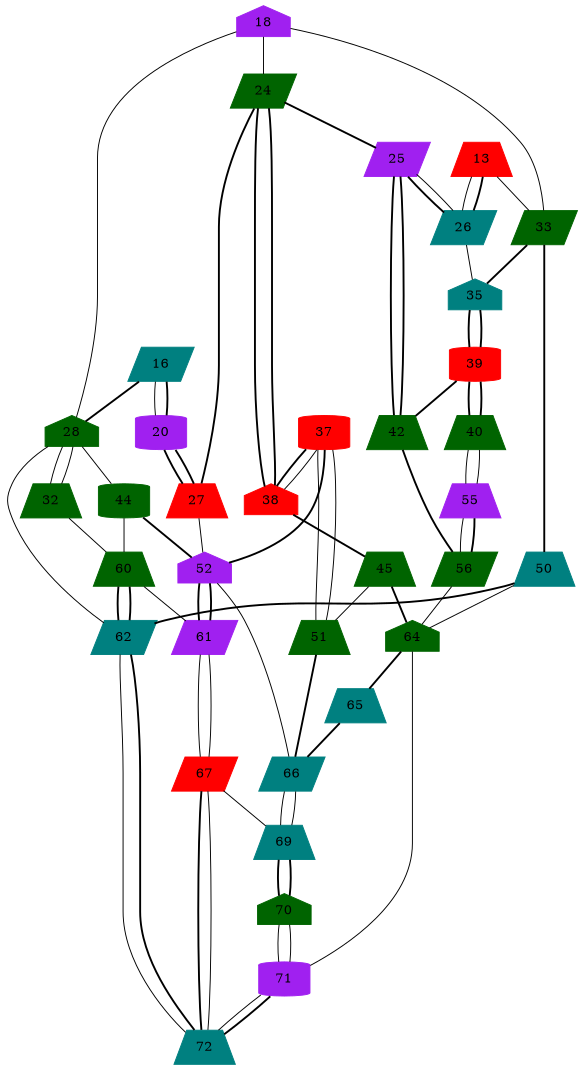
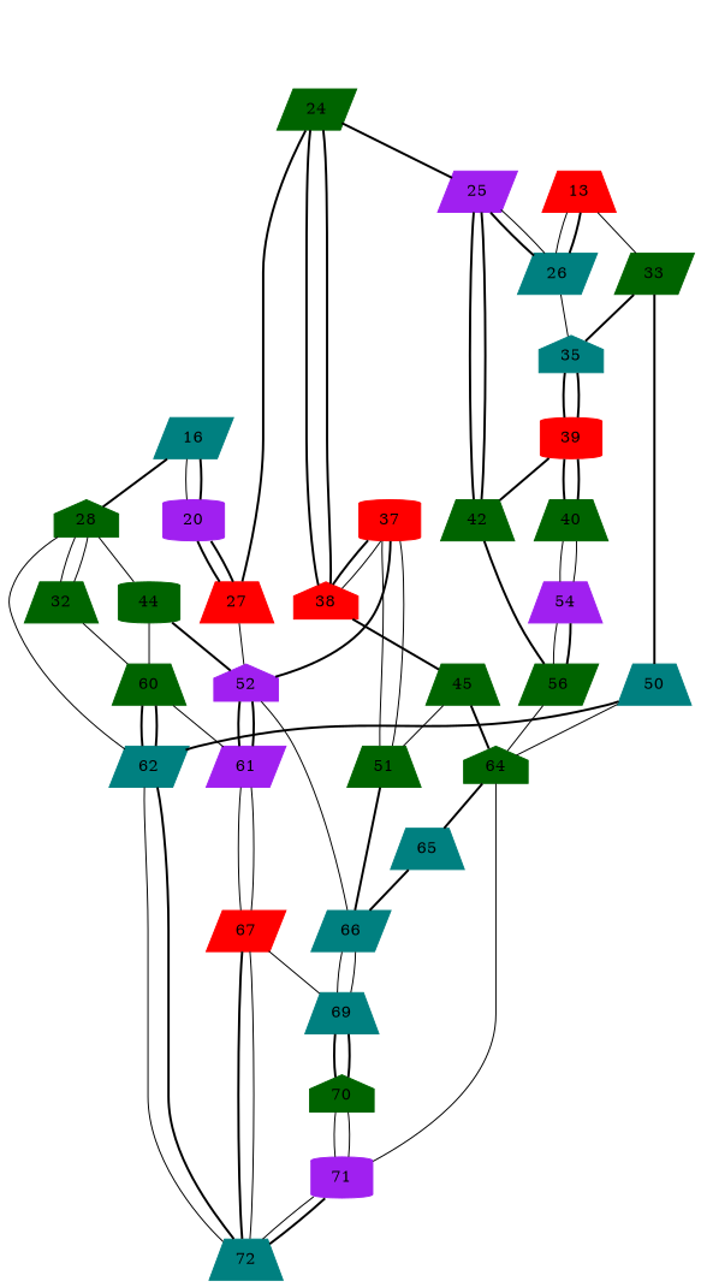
  graph {
    fontname="DejaVu Serif"
    node [color=darkgreen fontname="DejaVu Serif" shape=trapezium style=filled]
    edge [fontname="DejaVu Serif" style=bold]
    13 [color=red]
    26 [color=teal shape=parallelogram]
    33 [shape=parallelogram super="+14"]
    35 [color=teal shape=house]
    50 [color=teal super="+4+34"]
    16 [color=teal shape=parallelogram]
    20 [color=purple shape=cylinder super="+19+17"]
    28 [shape=house super="+22"]
    27 [color=red]
    32
    44 [shape=cylinder super="+29"]
    62 [color=teal shape=parallelogram super="+3"]
-   18 [color=purple shape=house super="+11"]
    24 [shape=parallelogram super="+23"]
    25 [color=purple shape=parallelogram]
    38 [color=red shape=house]
    52 [color=purple shape=house super="+49+36+30"]
    42
    45
    56 [shape=parallelogram super="+47+48"]
    39 [color=red shape=cylinder]
    66 [color=teal shape=parallelogram super="+54"]
    61 [color=purple shape=parallelogram]
    60 [super="+43+31"]
    72 [color=teal]
    64 [shape=house super="+57+63+59+46"]
    40
    37 [color=red shape=cylinder]
    51
-   55 [color=purple]
+   55 [color=purple label=54]
    65 [color=teal super="+58"]
    71 [color=purple shape=cylinder]
    69 [color=teal super="+68"]
    67 [color=red shape=parallelogram]
    70 [shape=house]
    13 -- 26 [style=solid]
    13 -- 26
    13 -- 33 [style=solid weight=2]
    26 -- 35 [style=solid]
    33 -- 35
    33 -- 50 [weight=2]
    35 -- 39
    35 -- 39
    50 -- 62 [weight=2]
    50 -- 64 [style=solid]
    16 -- 20 [style=solid weight=2]
    16 -- 20
    16 -- 28
    20 -- 27
    20 -- 27
    28 -- 32 [style=solid weight=2]
    28 -- 32 [style=solid]
    28 -- 44 [style=solid]
    28 -- 62 [style=solid]
    27 -- 52 [style=solid]
    32 -- 60 [style=solid]
    44 -- 52 [weight=2]
    44 -- 60 [style=solid]
    62 -- 72 [style=solid]
    62 -- 72
-   18 -- 33 [style=solid weight=2]
-   18 -- 28 [style=solid weight=2]
-   18 -- 24 [style=solid]
    24 -- 27
    24 -- 25
    24 -- 38
    24 -- 38
    25 -- 26
    25 -- 26 [style=solid]
    25 -- 42
    25 -- 42
    38 -- 45
    52 -- 66 [style=solid]
    52 -- 61
    52 -- 61
    42 -- 56
    45 -- 64
    45 -- 51 [style=solid]
    56 -- 64 [style=solid weight=2]
    39 -- 42
    39 -- 40
    39 -- 40
    66 -- 69 [style=solid]
    66 -- 69 [style=solid]
    61 -- 67 [style=solid]
    61 -- 67 [style=solid]
    60 -- 62 [weight=2]
    60 -- 62
    60 -- 61 [style=solid]
    64 -- 65 [weight=2]
    64 -- 71 [style=solid]
    40 -- 55 [style=solid]
    40 -- 55 [style=solid]
    37 -- 38
    37 -- 38 [style=solid]
    37 -- 52
    37 -- 51 [style=solid]
    37 -- 51 [style=solid]
    51 -- 66
    55 -- 56 [style=solid weight=2]
    55 -- 56
    65 -- 66 [weight=2]
    71 -- 72 [style=solid]
    71 -- 72
    69 -- 70 [weight=2]
    69 -- 70
    67 -- 72
    67 -- 72 [style=solid]
    67 -- 69 [style=solid]
    70 -- 71 [style=solid]
    70 -- 71 [style=solid]
  }
